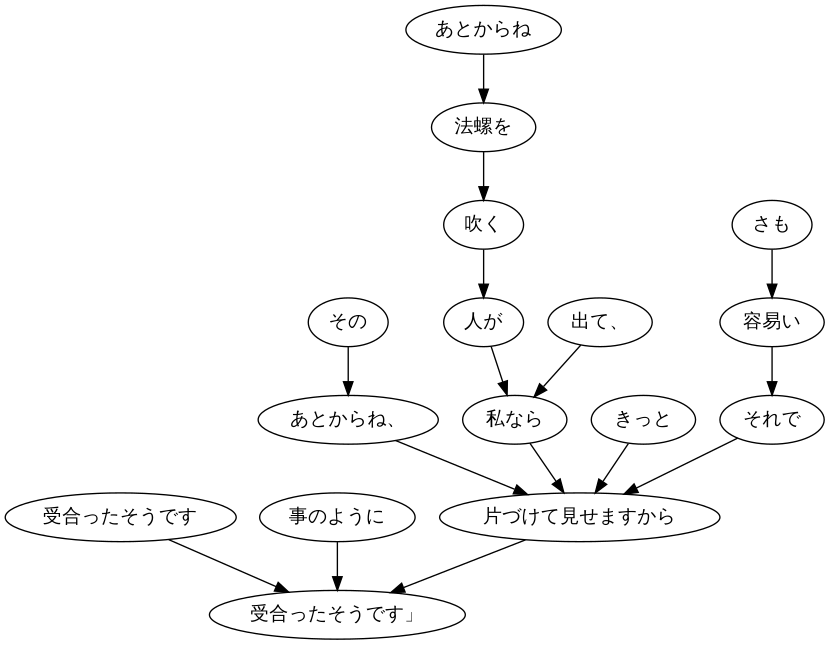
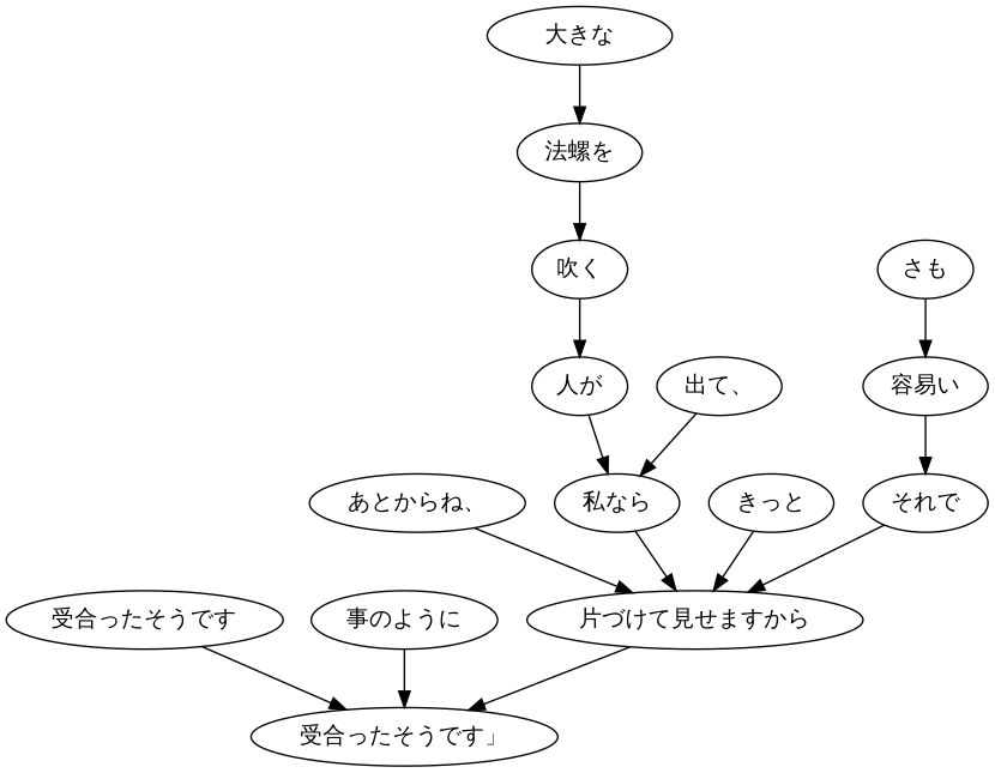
  digraph {
    n1 [label="それで"]
    n2 [label="片づけて見せますから"]
    n3 [label="受合ったそうです」"]
-   n4 [label="その"]
    n5 [label="あとからね、"]
-   n6 [label="あとからね"]
+   n6 [label="大きな"]
    n7 [label="法螺を"]
    n8 [label="吹く"]
    n9 [label="人が"]
    n10 [label="私なら"]
    n11 [label="出て、"]
    n12 [label="きっと"]
    n13 [label="受合ったそうです"]
    n14 [label="さも"]
    n15 [label="容易い"]
    n16 [label="事のように"]
    n1 -> n2
    n2 -> n3
-   n4 -> n5
    n5 -> n2
    n6 -> n7
    n7 -> n8
    n8 -> n9
    n9 -> n10
    n10 -> n2
    n11 -> n10
    n12 -> n2
    n13 -> n3
    n14 -> n15
    n15 -> n1
    n16 -> n3
  }
